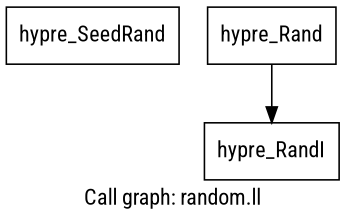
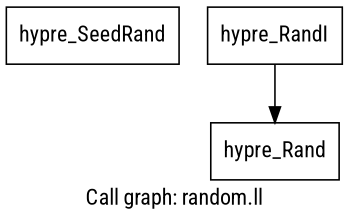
  digraph {
    label="Call graph: random.ll"
    fontname="Roboto Condensed"
    node [shape=record fontname="Roboto Condensed"]
    n1 [label="{hypre_SeedRand}"]
    n2 [label="{hypre_RandI}"]
    n3 [label="{hypre_Rand}"]
-   n3 -> n2 [fontname="Roboto Condensed"]
+   n2 -> n3 [fontname="Roboto Condensed"]
  }
